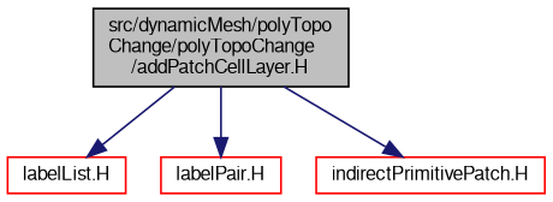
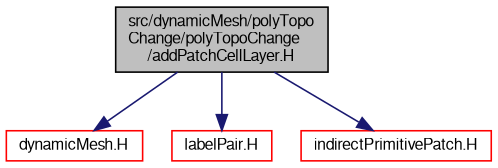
  digraph {
    node [color=red fontname=FreeSans fontsize=10 shape=record]
    edge [color=midnightblue fontname=FreeSans fontsize=10 labelfontname=FreeSans labelfontsize=10 style=solid]
    n1 [color=black fillcolor=grey75 fontcolor=black height=0.2 label="src/dynamicMesh/polyTopo\lChange/polyTopoChange\l/addPatchCellLayer.H" style=filled width=0.4]
-   n2 [height=0.2 label="labelList.H" width=0.4]
+   n2 [height=0.2 label="dynamicMesh.H" width=0.4]
    n3 [height=0.2 label="labelPair.H" width=0.4]
    n4 [height=0.2 label="indirectPrimitivePatch.H" width=0.4]
    n1 -> n2
    n1 -> n3
    n1 -> n4
  }
